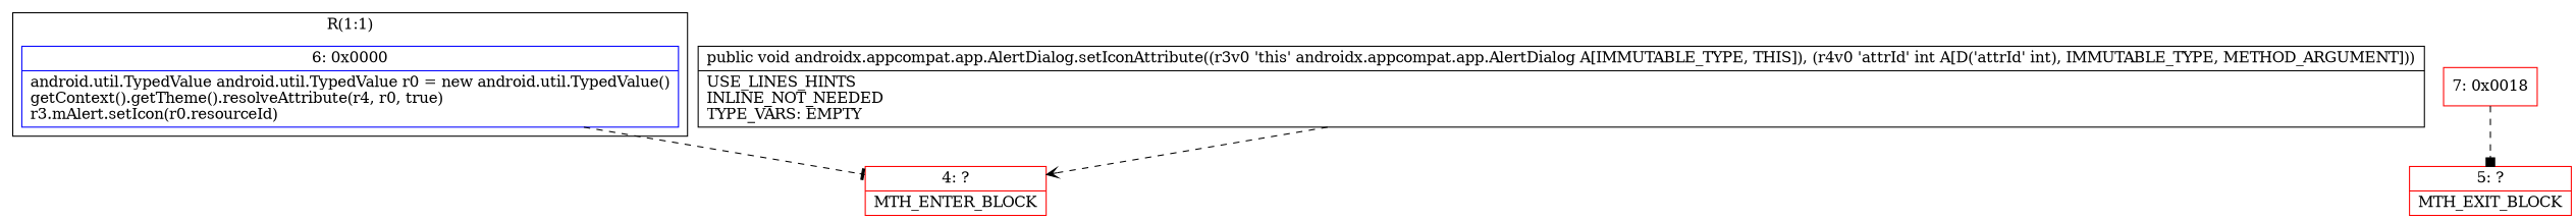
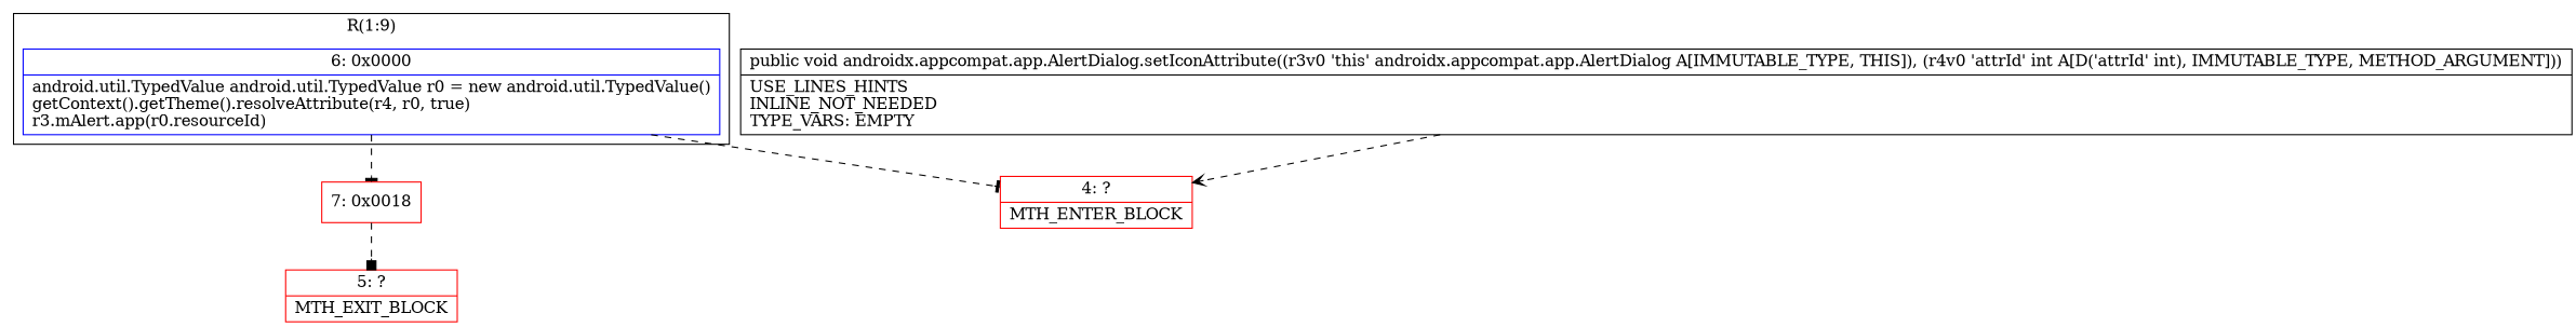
  digraph {
    node [color=red shape=record]
    edge [arrowhead=tee style=dashed]
-   n1 [color=blue label="{6\:\ 0x0000|android.util.TypedValue android.util.TypedValue r0 = new android.util.TypedValue()\lgetContext().getTheme().resolveAttribute(r4, r0, true)\lr3.mAlert.setIcon(r0.resourceId)\l}"]
+   n1 [color=blue label="{6\:\ 0x0000|android.util.TypedValue android.util.TypedValue r0 = new android.util.TypedValue()\lgetContext().getTheme().resolveAttribute(r4, r0, true)\lr3.mAlert.app(r0.resourceId)\l}"]
    n2 [label="{7\:\ 0x0018}"]
    n3 [label="{4\:\ ?|MTH_ENTER_BLOCK\l}"]
    n4 [label="{5\:\ ?|MTH_EXIT_BLOCK\l}"]
    n5 [label="{public void androidx.appcompat.app.AlertDialog.setIconAttribute((r3v0 'this' androidx.appcompat.app.AlertDialog A[IMMUTABLE_TYPE, THIS]), (r4v0 'attrId' int A[D('attrId' int), IMMUTABLE_TYPE, METHOD_ARGUMENT]))  | USE_LINES_HINTS\lINLINE_NOT_NEEDED\lTYPE_VARS: EMPTY\l}" color=""]
    subgraph cluster_1 {
-     label="R(1:1)"
+     label="R(1:9)"
      n1
    }
+   n1 -> n2
    n1 -> n3
    n2 -> n4 [arrowhead=box]
    n5 -> n3 [arrowhead=vee]
  }
